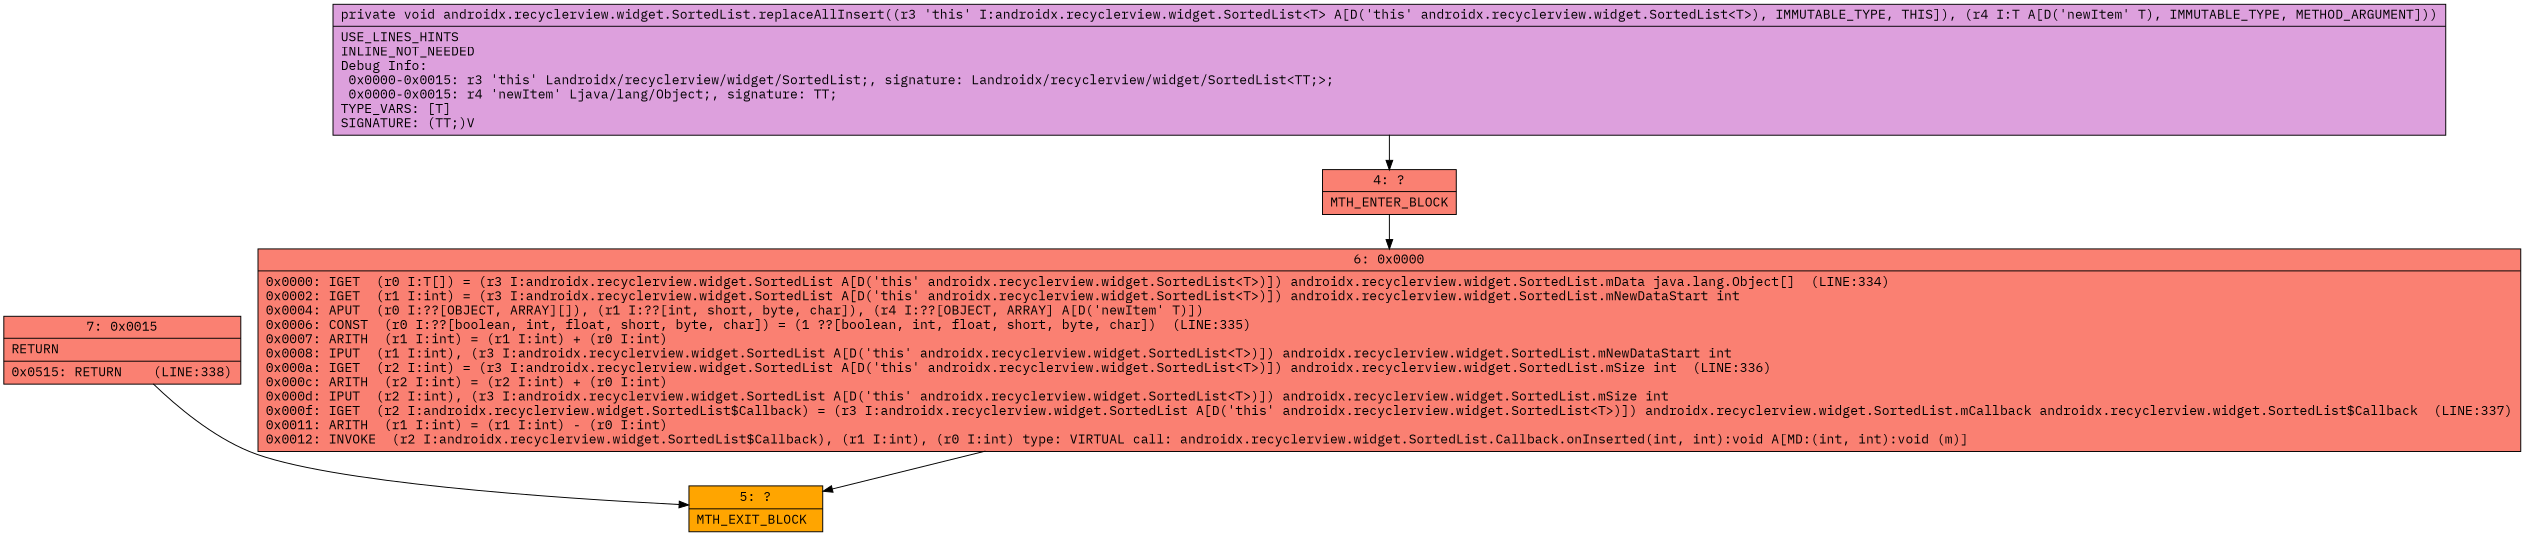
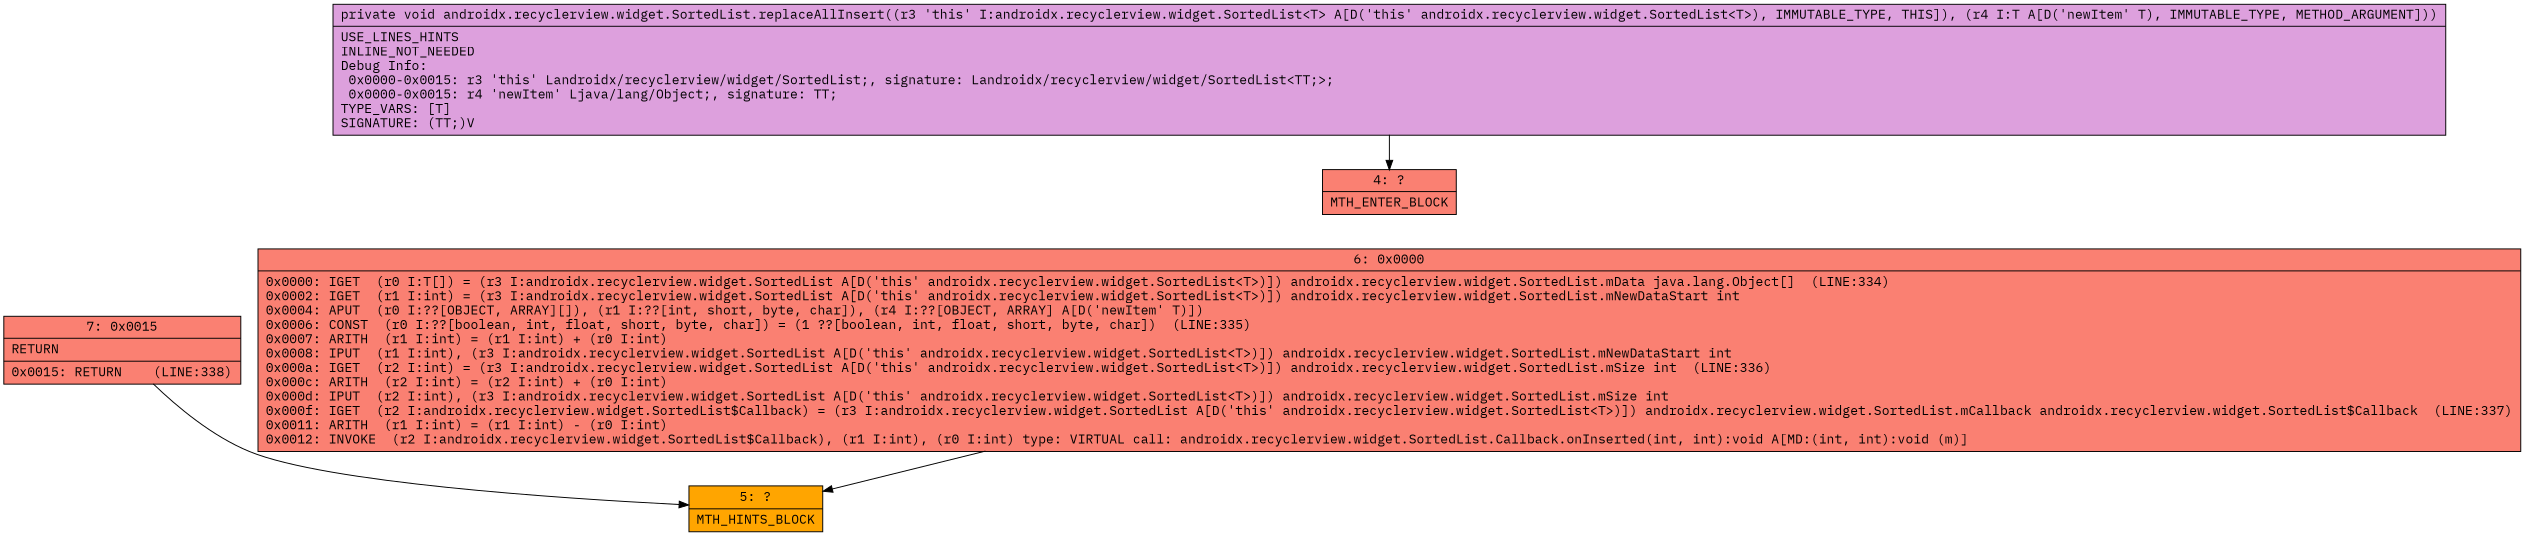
  digraph {
    fontname="IBM Plex Mono"
    node [fillcolor=salmon fontname="IBM Plex Mono" shape=record style=filled]
    edge [fontname="IBM Plex Mono"]
    n1 [label="{4\:\ ?|MTH_ENTER_BLOCK\l}"]
    n2 [label="{6\:\ 0x0000|0x0000: IGET  (r0 I:T[]) = (r3 I:androidx.recyclerview.widget.SortedList A[D('this' androidx.recyclerview.widget.SortedList\<T\>)]) androidx.recyclerview.widget.SortedList.mData java.lang.Object[]  (LINE:334)\l0x0002: IGET  (r1 I:int) = (r3 I:androidx.recyclerview.widget.SortedList A[D('this' androidx.recyclerview.widget.SortedList\<T\>)]) androidx.recyclerview.widget.SortedList.mNewDataStart int \l0x0004: APUT  (r0 I:??[OBJECT, ARRAY][]), (r1 I:??[int, short, byte, char]), (r4 I:??[OBJECT, ARRAY] A[D('newItem' T)]) \l0x0006: CONST  (r0 I:??[boolean, int, float, short, byte, char]) = (1 ??[boolean, int, float, short, byte, char])  (LINE:335)\l0x0007: ARITH  (r1 I:int) = (r1 I:int) + (r0 I:int) \l0x0008: IPUT  (r1 I:int), (r3 I:androidx.recyclerview.widget.SortedList A[D('this' androidx.recyclerview.widget.SortedList\<T\>)]) androidx.recyclerview.widget.SortedList.mNewDataStart int \l0x000a: IGET  (r2 I:int) = (r3 I:androidx.recyclerview.widget.SortedList A[D('this' androidx.recyclerview.widget.SortedList\<T\>)]) androidx.recyclerview.widget.SortedList.mSize int  (LINE:336)\l0x000c: ARITH  (r2 I:int) = (r2 I:int) + (r0 I:int) \l0x000d: IPUT  (r2 I:int), (r3 I:androidx.recyclerview.widget.SortedList A[D('this' androidx.recyclerview.widget.SortedList\<T\>)]) androidx.recyclerview.widget.SortedList.mSize int \l0x000f: IGET  (r2 I:androidx.recyclerview.widget.SortedList$Callback) = (r3 I:androidx.recyclerview.widget.SortedList A[D('this' androidx.recyclerview.widget.SortedList\<T\>)]) androidx.recyclerview.widget.SortedList.mCallback androidx.recyclerview.widget.SortedList$Callback  (LINE:337)\l0x0011: ARITH  (r1 I:int) = (r1 I:int) \- (r0 I:int) \l0x0012: INVOKE  (r2 I:androidx.recyclerview.widget.SortedList$Callback), (r1 I:int), (r0 I:int) type: VIRTUAL call: androidx.recyclerview.widget.SortedList.Callback.onInserted(int, int):void A[MD:(int, int):void (m)]\l}"]
-   n3 [fillcolor=orange label="{5\:\ ?|MTH_EXIT_BLOCK\l}"]
-   n4 [label="{7\:\ 0x0015|RETURN\l|0x0515: RETURN    (LINE:338)\l}"]
+   n3 [fillcolor=orange label="{5\:\ ?|MTH_HINTS_BLOCK\l}"]
+   n4 [label="{7\:\ 0x0015|RETURN\l|0x0015: RETURN    (LINE:338)\l}"]
    n5 [fillcolor=plum label="{private void androidx.recyclerview.widget.SortedList.replaceAllInsert((r3 'this' I:androidx.recyclerview.widget.SortedList\<T\> A[D('this' androidx.recyclerview.widget.SortedList\<T\>), IMMUTABLE_TYPE, THIS]), (r4 I:T A[D('newItem' T), IMMUTABLE_TYPE, METHOD_ARGUMENT]))  | USE_LINES_HINTS\lINLINE_NOT_NEEDED\lDebug Info:\l  0x0000\-0x0015: r3 'this' Landroidx\/recyclerview\/widget\/SortedList;, signature: Landroidx\/recyclerview\/widget\/SortedList\<TT;\>;\l  0x0000\-0x0015: r4 'newItem' Ljava\/lang\/Object;, signature: TT;\lTYPE_VARS: [T]\lSIGNATURE: (TT;)V\l}"]
-   n1 -> n2
    n2 -> n3
    n4 -> n3
    n5 -> n1
  }
